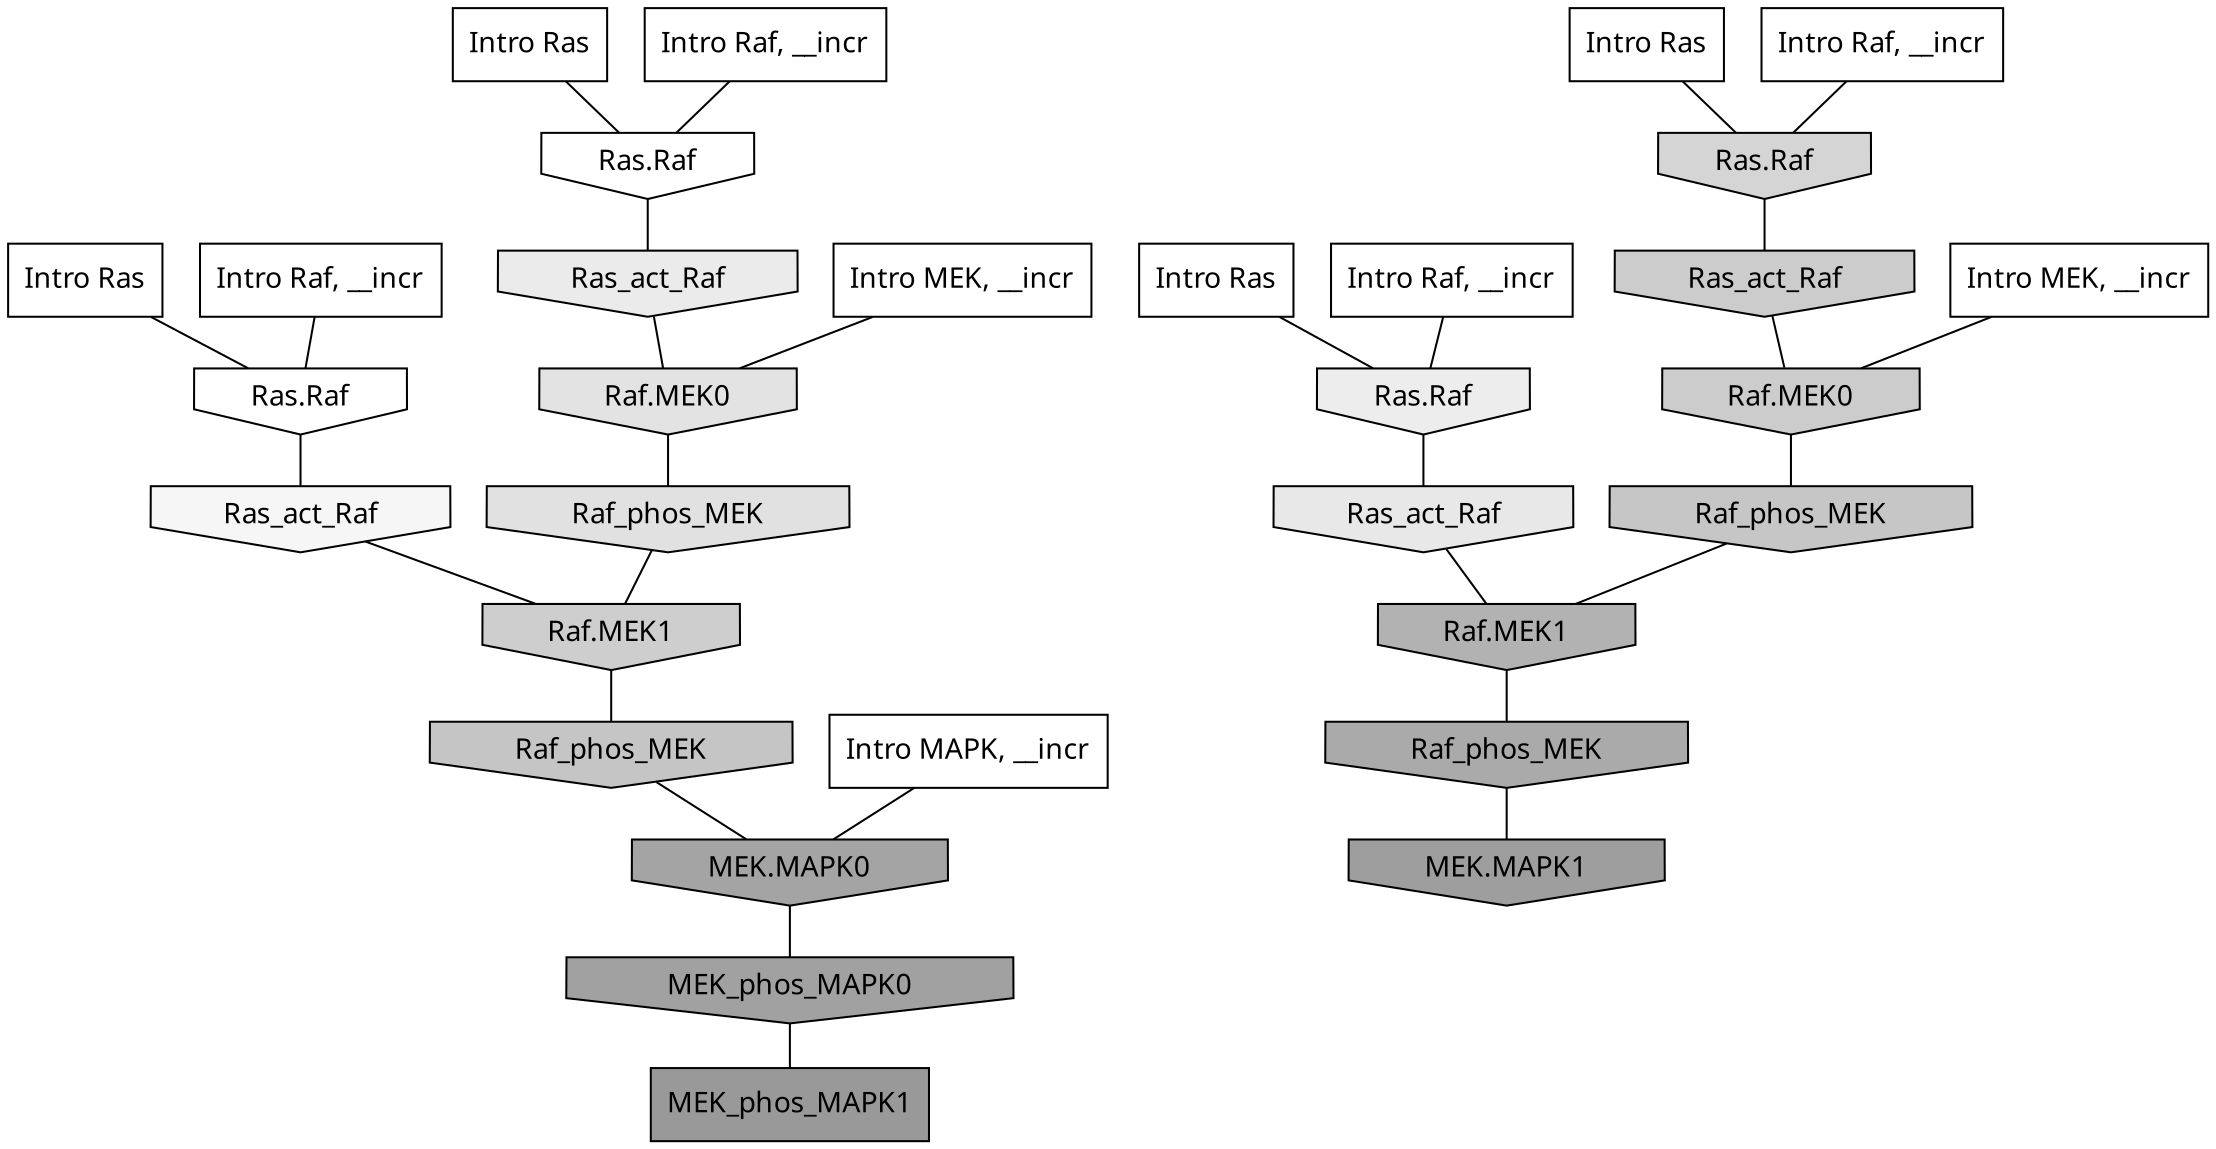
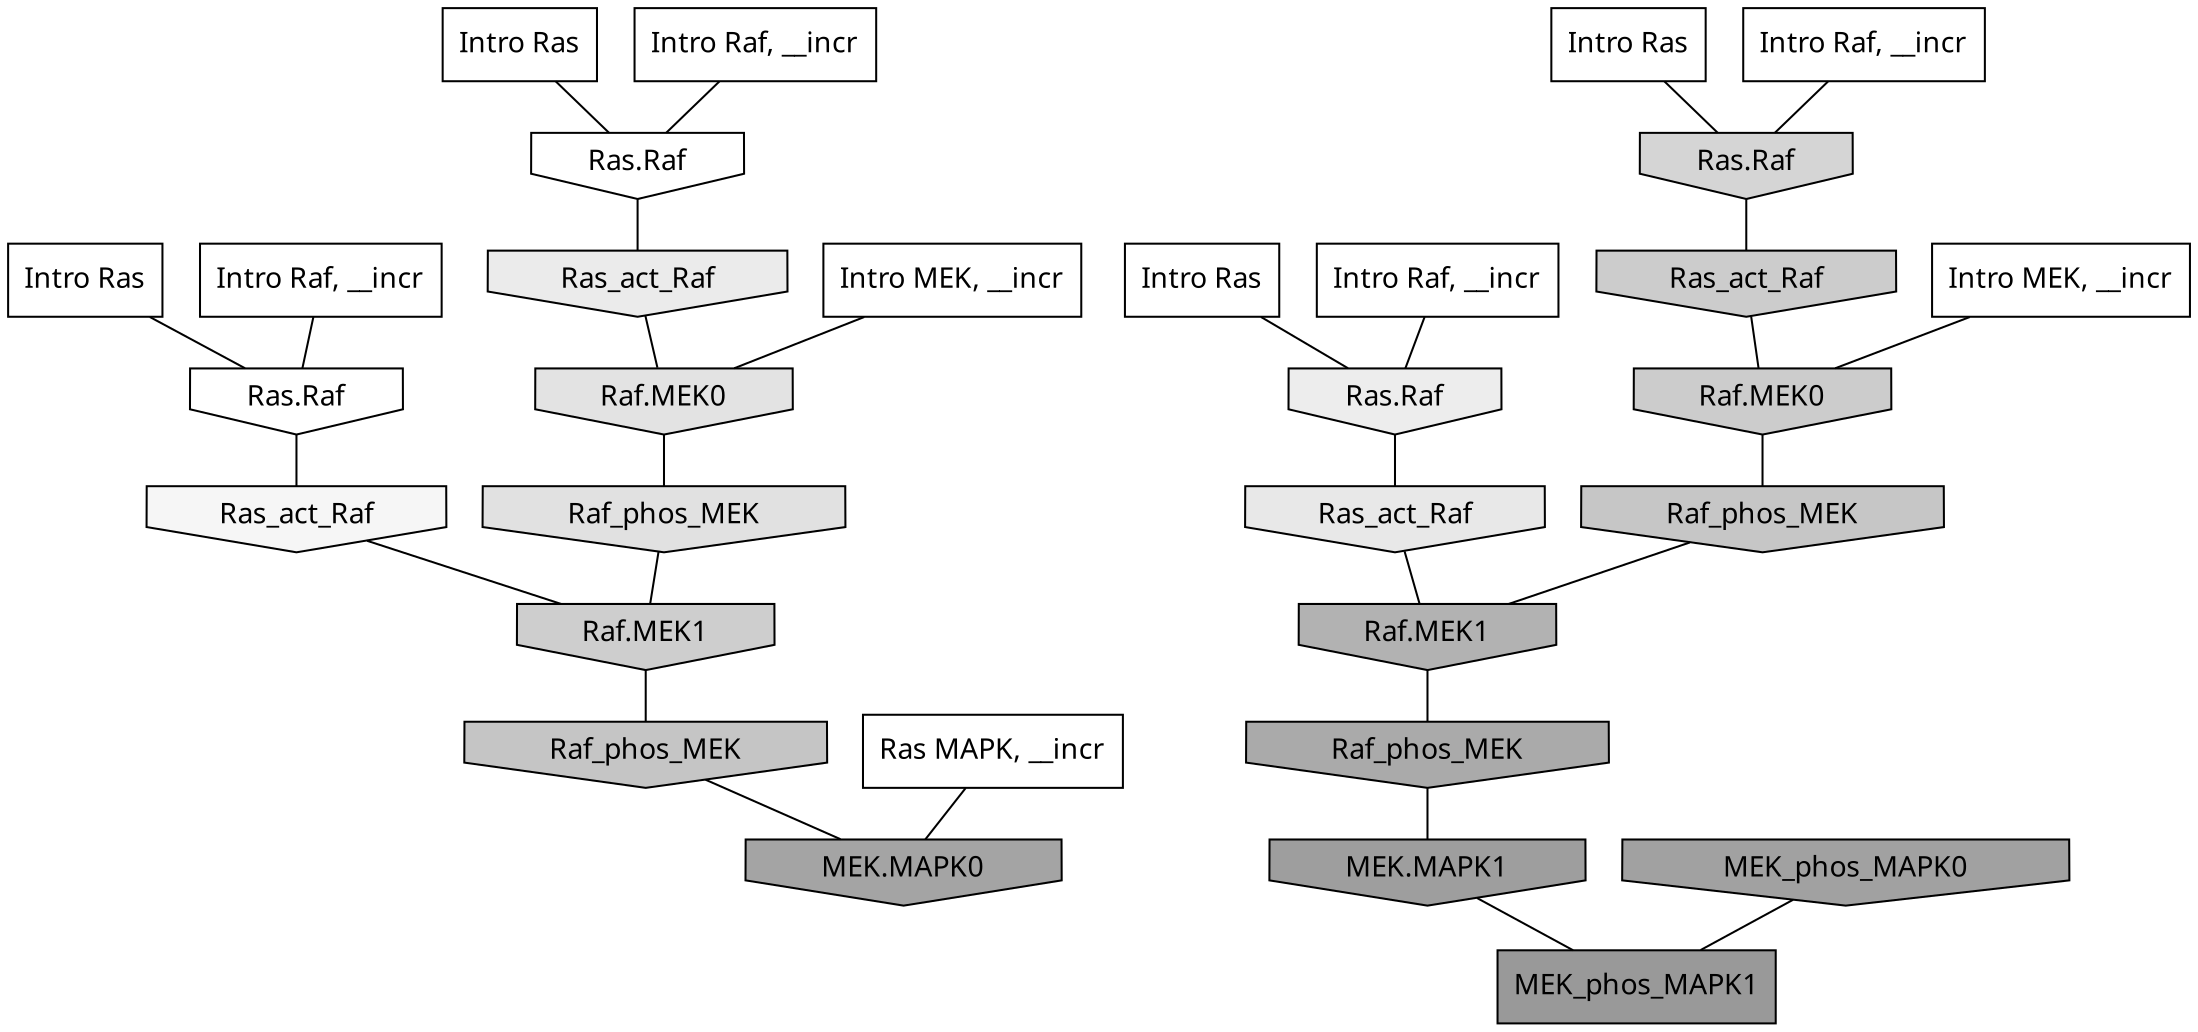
  digraph {
    rankdir=TB
    ranksep=0.30
    node [fillcolor="0.000 0.000 1.000" fontname="CMU Serif" shape=invhouse style=filled]
    edge [color="0.000 0.000 0.000" dir=none fontname="CMU Serif"]
    n1 [label="Intro Ras" shape=rectangle]
    n2 [fillcolor="0.000 0.000 0.998" label="Ras.Raf"]
    n3 [fillcolor="0.000 0.000 0.962" label=Ras_act_Raf]
    n4 [label="Intro Ras" shape=rectangle]
    n5 [label="Ras.Raf"]
    n6 [fillcolor="0.000 0.000 0.919" label=Ras_act_Raf]
    n7 [label="Intro Ras" shape=rectangle]
    n8 [fillcolor="0.000 0.000 0.926" label="Ras.Raf"]
    n9 [fillcolor="0.000 0.000 0.909" label=Ras_act_Raf]
    n10 [label="Intro Ras" shape=rectangle]
    n11 [fillcolor="0.000 0.000 0.833" label="Ras.Raf"]
    n12 [fillcolor="0.000 0.000 0.798" label=Ras_act_Raf]
    n13 [label="Intro Raf, __incr" shape=rectangle]
    n14 [label="Intro Raf, __incr" shape=rectangle]
    n15 [label="Intro Raf, __incr" shape=rectangle]
    n16 [label="Intro Raf, __incr" shape=rectangle]
    n17 [label="Intro MEK, __incr" shape=rectangle]
    n18 [fillcolor="0.000 0.000 0.798" label="Raf.MEK0"]
    n19 [fillcolor="0.000 0.000 0.777" label=Raf_phos_MEK]
    n20 [label="Intro MEK, __incr" shape=rectangle]
    n21 [fillcolor="0.000 0.000 0.887" label="Raf.MEK0"]
    n22 [fillcolor="0.000 0.000 0.879" label=Raf_phos_MEK]
-   n23 [label="Intro MAPK, __incr" shape=rectangle]
+   n23 [label="Ras MAPK, __incr" shape=rectangle]
    n24 [fillcolor="0.000 0.000 0.643" label="MEK.MAPK0"]
    n25 [fillcolor="0.000 0.000 0.631" label=MEK_phos_MAPK0]
    n26 [fillcolor="0.000 0.000 0.807" label="Raf.MEK1"]
    n27 [fillcolor="0.000 0.000 0.770" label=Raf_phos_MEK]
    n28 [fillcolor="0.000 0.000 0.699" label="Raf.MEK1"]
    n29 [fillcolor="0.000 0.000 0.665" label=Raf_phos_MEK]
    n30 [fillcolor="0.000 0.000 0.618" label="MEK.MAPK1"]
    n31 [fillcolor="0.000 0.000 0.600" label=MEK_phos_MAPK1 shape=box]
    n1 -> n2
    n2 -> n3
    n3 -> n26
    n4 -> n5
    n5 -> n6
    n6 -> n21
    n7 -> n8
    n8 -> n9
    n9 -> n28
    n10 -> n11
    n11 -> n12
    n12 -> n18
    n13 -> n8
    n14 -> n2
    n15 -> n11
    n16 -> n5
    n17 -> n18
    n18 -> n19
    n19 -> n28
    n20 -> n21
    n21 -> n22
    n22 -> n26
    n23 -> n24
-   n24 -> n25
    n25 -> n31
    n26 -> n27
    n27 -> n24
    n28 -> n29
    n29 -> n30
+   n30 -> n31
  }
